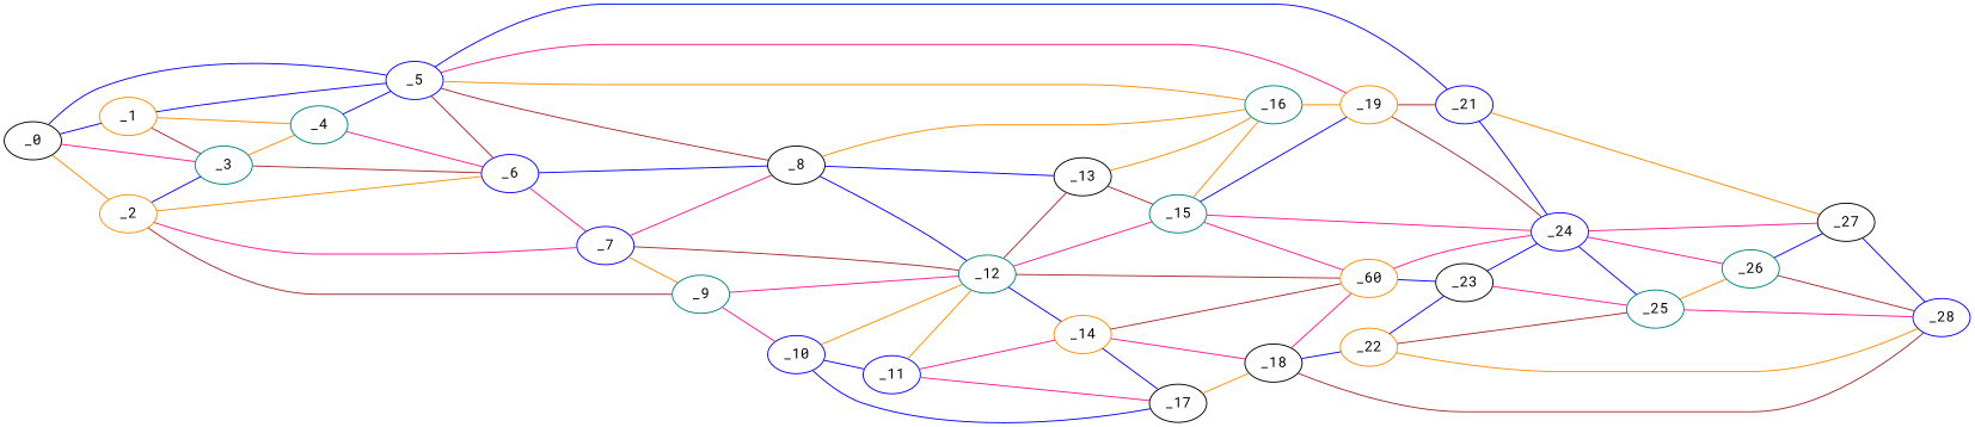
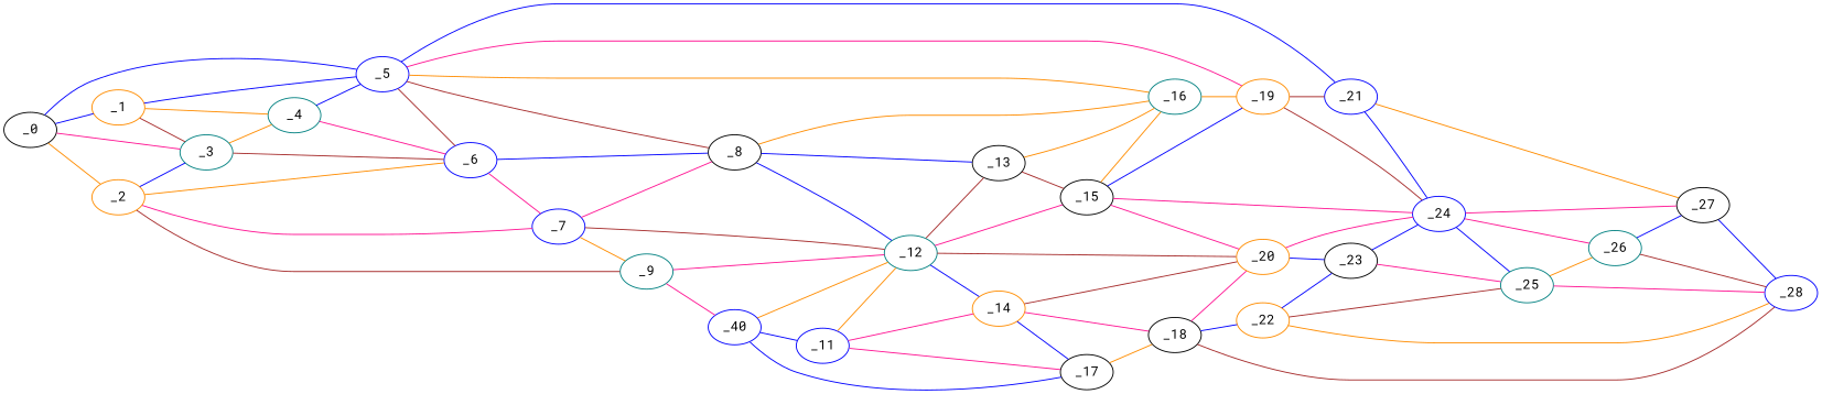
  graph {
    fontname="Roboto Mono"
    rankdir=LR
    node [color=black fontname="Roboto Mono" x=16 y=42]
    edge [color=blue fontname="Roboto Mono" valence=2]
    _0 [x=5 y=79]
    _1 [color=darkorange x=15 y=82]
    _2 [color=darkorange y=63]
    _3 [color=teal y=73]
    _5 [color=blue x=21 y=84]
    _4 [color=teal x=21 y=76]
    _6 [color=blue x=27 y=71]
    _7 [color=blue x=29 y=59]
    _9 [color=teal x=44]
    _8 [x=32 y=68]
    _16 [color=teal x=71 y=77]
    _19 [color=darkorange x=85 y=88]
    _21 [color=blue x=92 y=90]
    _12 [color=teal x=58 y=55]
-   _10 [color=blue x=51 y=38]
+   _10 [color=blue x=51 y=38 label=_40]
    _13 [x=59 y=60]
    _24 [color=blue x=111 y=67]
    _27 [x=125 y=67]
    _14 [color=darkorange x=69 y=33]
-   _15 [color=teal x=69 y=68]
-   _20 [color=darkorange x=90 y=41 label=_60]
+   _15 [x=69 y=68]
+   _20 [color=darkorange x=90 y=41]
    _11 [color=blue x=58 y=36]
    _17 [x=72 y=30]
    _25 [color=teal x=114 y=48]
    _26 [color=teal x=117 y=51]
    _28 [color=blue x=126 y=54]
    _18 [x=81 y=30]
    _23 [x=107 y=45]
    _22 [color=darkorange x=103]
    _0 -- _1 [valence=1]
    _0 -- _2 [color=darkorange valence=1]
    _0 -- _3 [color=deeppink]
    _0 -- _5 [valence=1]
    _1 -- _3 [color=brown valence=1]
    _1 -- _5
    _1 -- _4 [color=darkorange]
    _2 -- _3 [valence=1]
    _2 -- _6 [color=darkorange valence=1]
    _2 -- _7 [color=deeppink]
    _2 -- _9 [color=brown valence=1]
    _3 -- _4 [color=darkorange valence=1]
    _3 -- _6 [color=brown]
    _5 -- _6 [color=brown]
    _5 -- _8 [color=brown valence=1]
    _5 -- _16 [color=darkorange]
    _5 -- _19 [color=deeppink valence=1]
    _5 -- _21 [valence=1]
    _4 -- _5 [valence=1]
    _4 -- _6 [color=deeppink]
    _6 -- _7 [color=deeppink]
    _6 -- _8 [valence=1]
    _7 -- _9 [color=darkorange]
    _7 -- _8 [color=deeppink valence=1]
    _7 -- _12 [color=brown]
    _9 -- _12 [color=deeppink valence=1]
    _9 -- _10 [color=deeppink valence=1]
    _8 -- _16 [color=darkorange]
    _8 -- _12
    _8 -- _13 [valence=1]
    _16 -- _19 [color=darkorange]
    _19 -- _21 [color=brown]
    _19 -- _24 [color=brown]
    _21 -- _24 [valence=1]
    _21 -- _27 [color=darkorange valence=1]
    _12 -- _13 [color=brown]
    _12 -- _14 [valence=1]
    _12 -- _15 [color=deeppink]
    _12 -- _20 [color=brown]
    _10 -- _12 [color=darkorange]
    _10 -- _11
    _10 -- _17 [valence=1]
    _13 -- _16 [color=darkorange valence=1]
    _13 -- _15 [color=brown]
    _24 -- _27 [color=deeppink]
    _24 -- _25
    _24 -- _26 [color=deeppink]
    _27 -- _28 [valence=1]
    _14 -- _20 [color=brown valence=1]
    _14 -- _17 [valence=1]
    _14 -- _18 [color=deeppink]
    _15 -- _16 [color=darkorange]
    _15 -- _19
    _15 -- _24 [color=deeppink]
    _15 -- _20 [color=deeppink]
    _20 -- _24 [color=deeppink]
    _20 -- _23
    _11 -- _12 [color=darkorange valence=1]
    _11 -- _14 [color=deeppink]
    _11 -- _17 [color=deeppink valence=1]
    _17 -- _18 [color=darkorange valence=1]
    _25 -- _26 [color=darkorange]
    _25 -- _28 [color=deeppink valence=1]
    _26 -- _27 [valence=1]
    _26 -- _28 [color=brown valence=1]
    _18 -- _20 [color=deeppink valence=1]
    _18 -- _28 [color=brown valence=1]
    _18 -- _22 [valence=1]
    _23 -- _24 [valence=1]
    _23 -- _25 [color=deeppink]
    _22 -- _25 [color=brown]
    _22 -- _28 [color=darkorange]
    _22 -- _23 [valence=1]
  }
